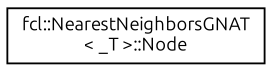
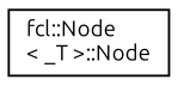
  digraph {
    rankdir=TB
    fontname=Ubuntu
-   n1 [color=black fillcolor=white fontname=Ubuntu fontsize=10 height=0.2 label="fcl::NearestNeighborsGNAT\l\< _T \>::Node" shape=record style=filled width=0.4]
+   n1 [color=black fillcolor=white fontname=Ubuntu fontsize=10 height=0.2 label="fcl::Node\l\< _T \>::Node" shape=record style=filled width=0.4]
  }
